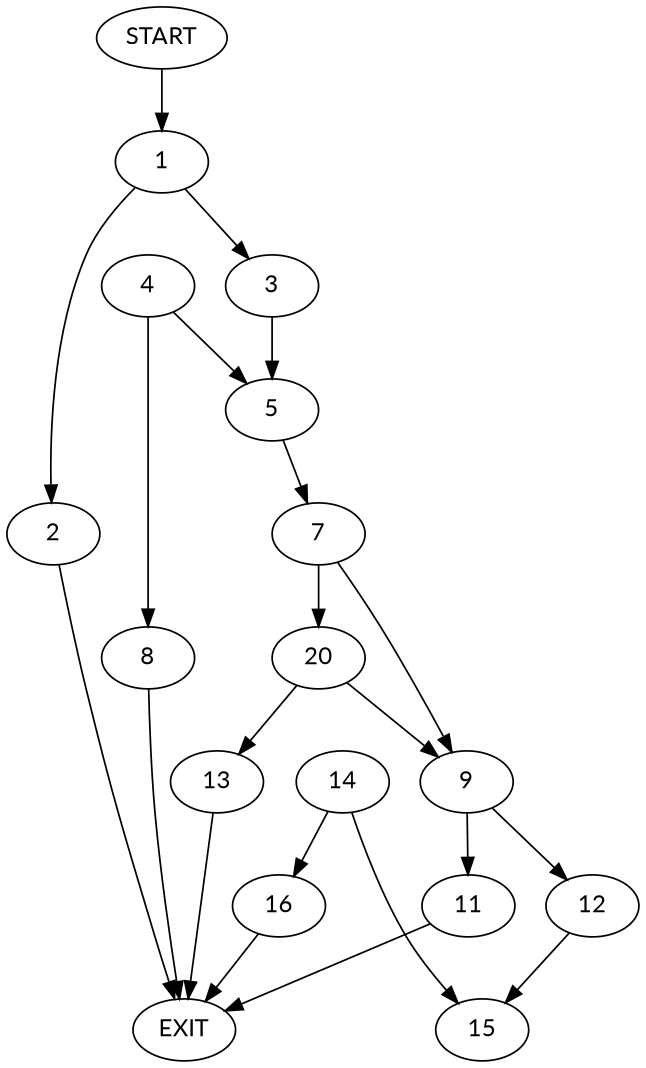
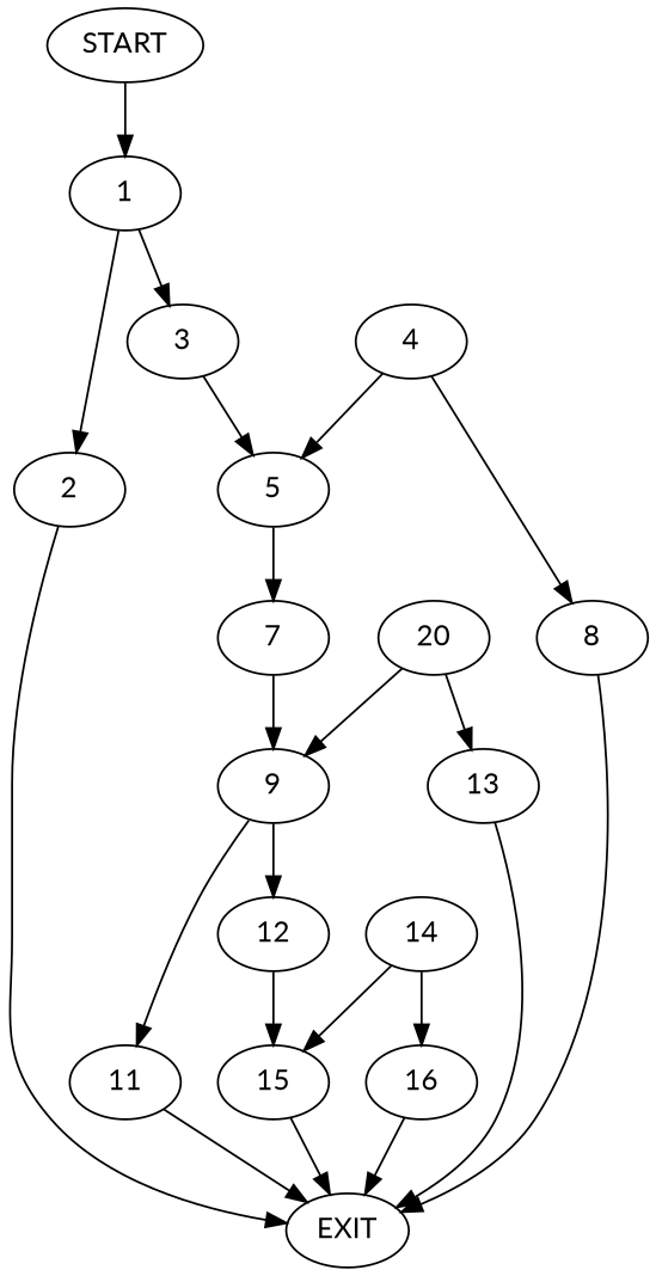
  digraph {
    fontname=Lato
    node [fontname=Lato]
    edge [fontname=Lato]
    n1 [label=START]
    1
    2
    3
    n5 [label=EXIT]
    5
    4
    8
    7
    9
    n11 [label=20]
    11
    12
    13
    15
    14
    16
    n1 -> 1
    1 -> 2
    1 -> 3
    2 -> n5
    3 -> 5
    5 -> 7
    4 -> 5
    4 -> 8
    8 -> n5
    7 -> 9
-   7 -> n11
    9 -> 11
    9 -> 12
    n11 -> 9
    n11 -> 13
    11 -> n5
    12 -> 15
    13 -> n5
+   15 -> n5
    14 -> 15
    14 -> 16
    16 -> n5
  }
